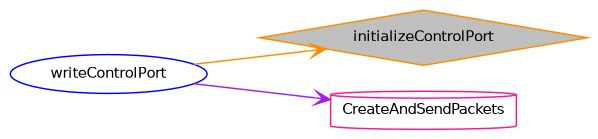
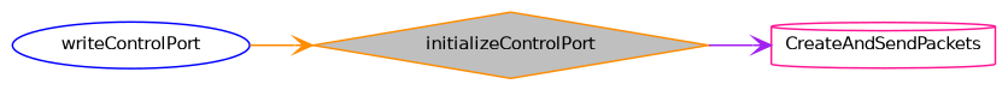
  digraph {
    rankdir=LR
    node [fillcolor=white fontname=Helvetica fontsize=10 style=filled]
    edge [arrowhead=vee fontname=Helvetica fontsize=10 labelfontname=Helvetica labelfontsize=10 style=solid]
    n1 [color=darkorange fillcolor=grey75 fontcolor=black height=0.2 label=initializeControlPort shape=diamond width=0.4]
    n2 [color=deeppink height=0.2 label=CreateAndSendPackets shape=cylinder width=0.4]
    n3 [color=blue height=0.2 label=writeControlPort shape=ellipse width=0.4]
-   n3 -> n2 [color=purple]
+   n1 -> n2 [color=purple]
    n3 -> n1 [color=darkorange]
  }
